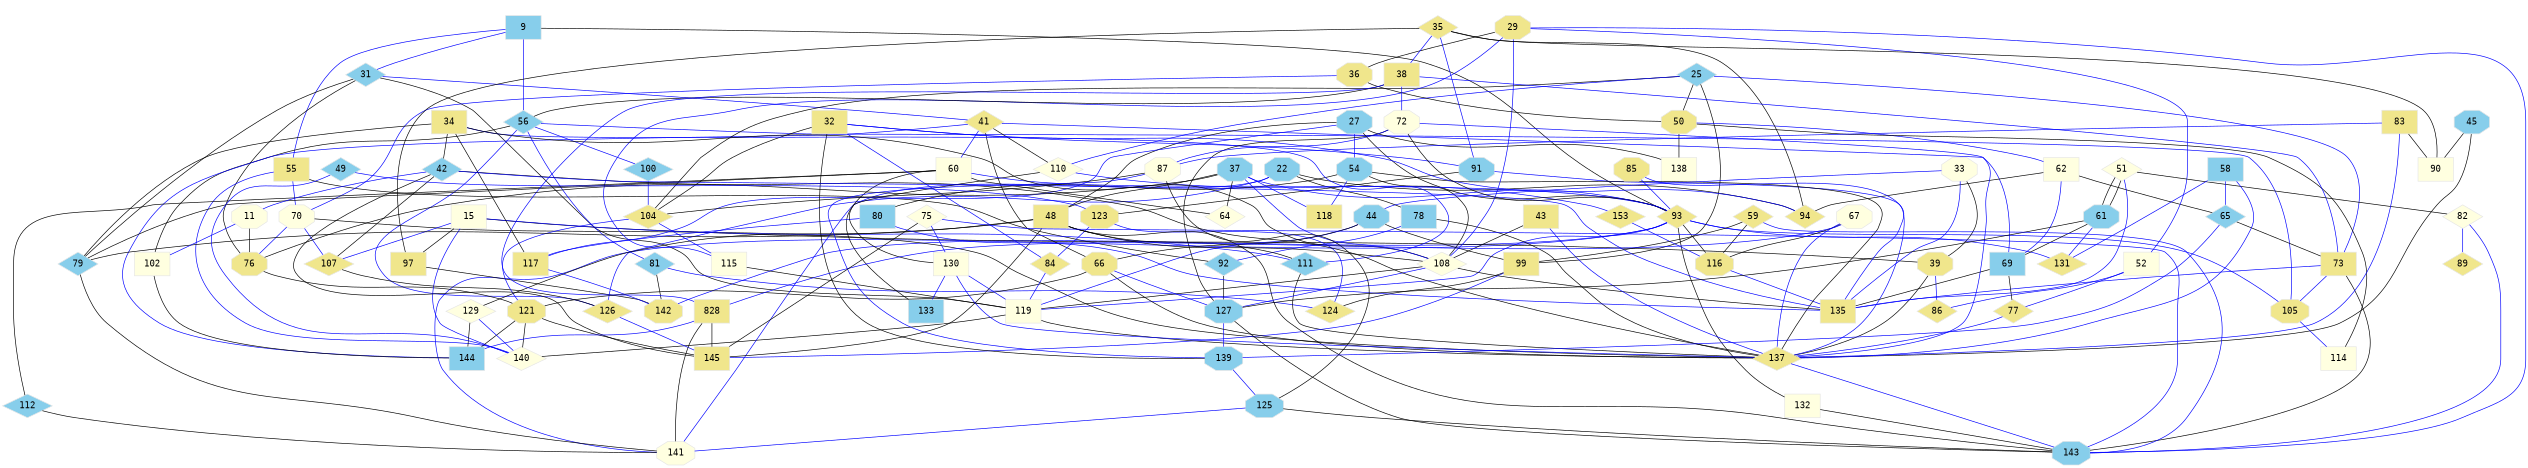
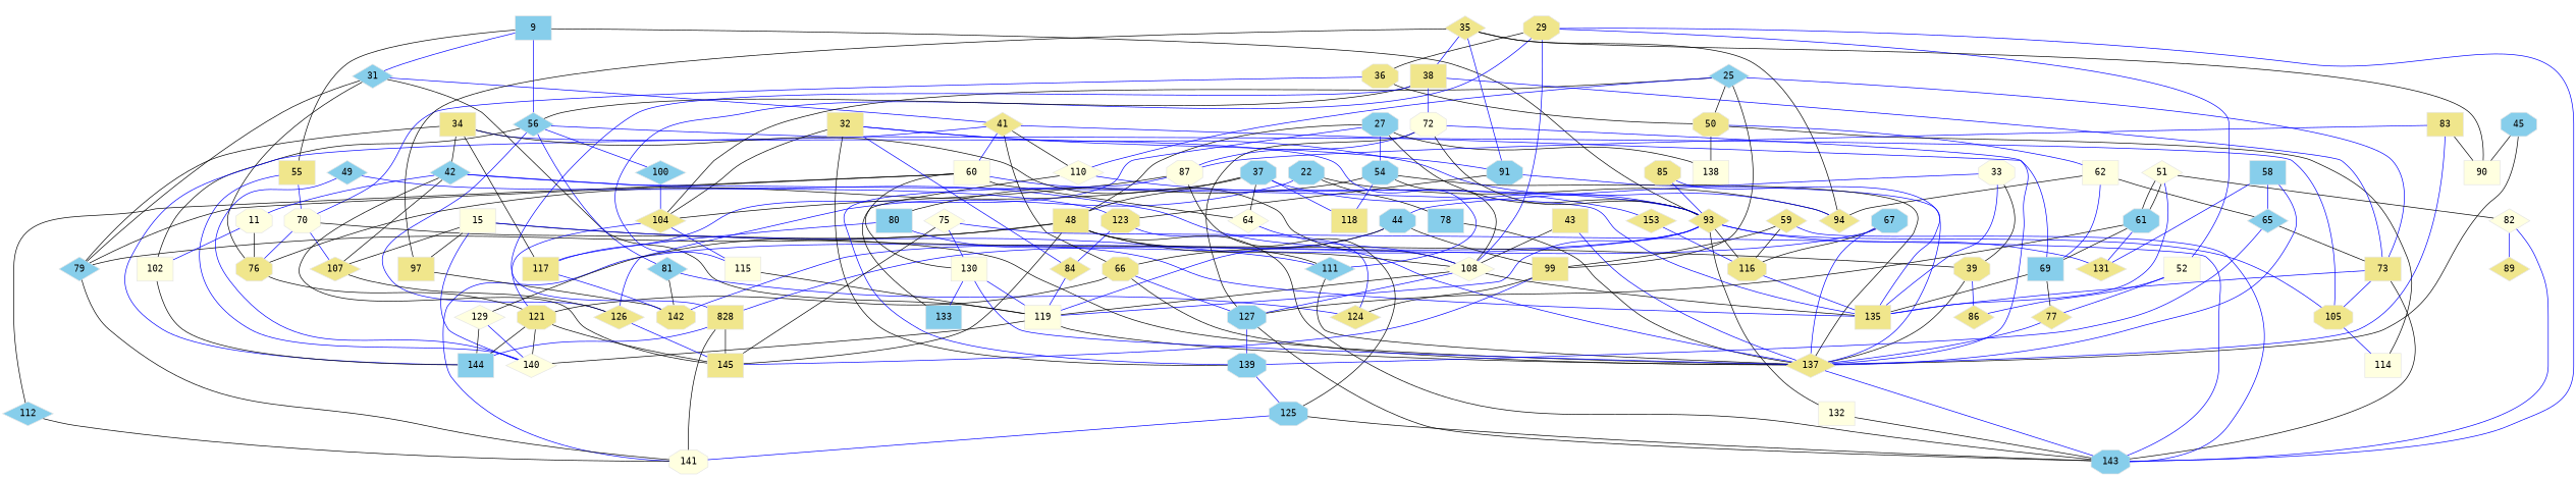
  graph {
    fontname="DejaVu Sans Mono"
    node [color=gray90 fillcolor=khaki fontname="DejaVu Sans Mono" shape=diamond style=filled]
    edge [color=blue fontname="DejaVu Sans Mono"]
    9 [fillcolor=skyblue shape=box]
    31 [fillcolor=skyblue]
    55 [shape=box super="+17"]
    56 [fillcolor=skyblue super="+21"]
    93 [super="+74+2+88"]
    41
    76 [shape=octagon super="+12"]
    79 [fillcolor=skyblue super="+10"]
    119 [fillcolor=lightyellow shape=box super="+68"]
    140 [fillcolor=lightyellow super="+122"]
    70 [fillcolor=lightyellow shape=octagon]
-   92 [fillcolor=skyblue]
    126 [super="+5"]
    81 [fillcolor=skyblue]
    100 [fillcolor=skyblue]
    102 [fillcolor=lightyellow shape=box]
    105 [shape=octagon super="+8"]
    141 [fillcolor=lightyellow shape=octagon]
    131
    116 [shape=octagon]
    142 [shape=octagon]
    132 [fillcolor=lightyellow shape=box]
    15 [fillcolor=lightyellow shape=box]
    39 [shape=octagon]
    97 [shape=box]
    107 [super="+11"]
    111 [fillcolor=skyblue]
    86
    137 [super="+136+53+109+120"]
    22 [fillcolor=skyblue shape=octagon]
    78 [fillcolor=skyblue shape=box]
    94 [super="+6"]
    145 [shape=box super="+14+57"]
    25 [fillcolor=skyblue]
    50 [shape=octagon]
    73 [shape=box super="+63"]
    99 [shape=box]
    104 [super="+4"]
    110 [fillcolor=lightyellow]
    138 [fillcolor=lightyellow shape=box]
    62 [fillcolor=lightyellow shape=box]
    114 [fillcolor=lightyellow shape=box]
    143 [fillcolor=skyblue shape=octagon super="+106"]
    135 [shape=box super="+134"]
    91 [fillcolor=skyblue shape=octagon]
    123 [shape=octagon]
    124
    115 [fillcolor=lightyellow shape=box]
    121 [shape=octagon super="+98"]
    n50 [label=153]
    133 [fillcolor=skyblue shape=box]
    48 [shape=box super="+28+24"]
    108 [fillcolor=lightyellow super="+95+101"]
    129 [fillcolor=lightyellow]
    27 [fillcolor=skyblue shape=octagon]
    54 [fillcolor=skyblue shape=octagon]
    117 [shape=box]
    118 [shape=box]
    80 [fillcolor=skyblue shape=box]
    29 [shape=octagon]
    36 [shape=octagon]
    52 [fillcolor=lightyellow shape=box]
    77
    127 [fillcolor=skyblue shape=octagon super="+26"]
    60 [fillcolor=lightyellow shape=box]
    66 [shape=octagon]
    69 [fillcolor=skyblue shape=box]
    144 [fillcolor=skyblue shape=box super="+19"]
    32 [shape=box super="+3"]
    84
    139 [fillcolor=skyblue shape=octagon]
    125 [fillcolor=skyblue shape=octagon]
    33 [fillcolor=lightyellow shape=octagon]
    44 [fillcolor=skyblue shape=octagon]
    34 [shape=box super="+18+30"]
    42 [fillcolor=skyblue]
    n77 [fillcolor=lightyellow label=11 shape=octagon]
    35
    38 [shape=box]
    90 [fillcolor=lightyellow shape=box]
    72 [fillcolor=lightyellow shape=octagon super="+16"]
    n82 [label=828 shape=box super="+96"]
    37 [fillcolor=skyblue shape=octagon]
    64 [fillcolor=lightyellow]
    87 [fillcolor=lightyellow shape=octagon]
    112 [fillcolor=skyblue]
    130 [fillcolor=lightyellow shape=box super="+103"]
    43 [shape=box]
    45 [fillcolor=skyblue shape=octagon]
    49 [fillcolor=skyblue]
    65 [fillcolor=skyblue]
    51 [fillcolor=lightyellow]
    61 [fillcolor=skyblue shape=octagon]
    82 [fillcolor=lightyellow]
    89
    58 [fillcolor=skyblue shape=box]
    59
-   67 [fillcolor=lightyellow shape=octagon]
+   67 [fillcolor=skyblue shape=octagon]
    75 [fillcolor=lightyellow]
    83 [shape=box]
    85 [shape=octagon]
    9 -- 31
-   9 -- 55
+   9 -- 55 [color=black]
    9 -- 56 [weight=2]
    9 -- 93 [color=black]
    31 -- 41
    31 -- 76 [color=black]
    31 -- 79 [color=black]
    31 -- 119 [color=black]
    55 -- 140
    55 -- 70
-   55 -- 92 [color=black]
    56 -- 126 [weight=2]
    56 -- 81
    56 -- 100
    56 -- 102 [color=black weight=2]
    56 -- 105
    93 -- 119
    93 -- 105 [weight=3]
    93 -- 141
    93 -- 131
    93 -- 116 [color=black]
    93 -- 142
    93 -- 132 [color=black]
    41 -- 110 [color=black]
    41 -- 60
    41 -- 66 [color=black]
    41 -- 69
    41 -- 144
    76 -- 121 [color=black]
    79 -- 141 [color=black]
    119 -- 140 [color=black]
    119 -- 137 [color=black weight=2]
    70 -- 76
    70 -- 107
    70 -- 137 [color=black]
-   92 -- 127 [color=black]
    126 -- 145 [weight=2]
    81 -- 142 [color=black]
    81 -- 124
    100 -- 104
    102 -- 144 [color=black]
    105 -- 114
    116 -- 135
    132 -- 143 [color=black]
    15 -- 140
    15 -- 39 [color=black]
    15 -- 97 [color=black]
-   15 -- 107 [weight=2]
+   15 -- 107 [color=black weight=2]
    15 -- 111
    39 -- 86
    39 -- 137 [color=black]
    97 -- 142 [color=black]
    107 -- 126 [color=black]
    111 -- 137 [color=black]
    137 -- 143 [weight=2]
    22 -- 126
-   22 -- 141
    22 -- 78 [color=black]
    22 -- 94 [color=black weight=2]
-   78 -- 92
    78 -- 137 [color=black]
    25 -- 50 [color=black]
    25 -- 73 [weight=2]
    25 -- 99 [color=black]
    25 -- 104 [color=black]
    25 -- 110
    50 -- 138 [color=black]
    50 -- 62
    50 -- 114 [color=black]
    73 -- 105
    73 -- 143 [color=black weight=2]
    73 -- 135
    99 -- 145
    99 -- 124 [color=black]
    104 -- 115
    104 -- 121
    110 -- n50
    110 -- 133 [color=black]
    62 -- 94 [color=black]
    62 -- 69
    62 -- 65 [color=black]
    91 -- 137
    91 -- 123 [color=black]
    123 -- 124
    123 -- 84
    115 -- 119 [color=black]
    121 -- 140 [color=black weight=2]
    121 -- 145 [color=black]
    121 -- 144 [color=black]
    n50 -- 116
    48 -- 79 [color=black]
    48 -- 111 [color=black]
    48 -- 145 [color=black]
    48 -- 143 [color=black]
    48 -- 108 [color=black weight=2]
    48 -- 129 [color=black]
    108 -- 119 [color=black]
    108 -- 135 [color=black]
    108 -- 127
    129 -- 140
    129 -- 144 [color=black]
    27 -- 93 [color=black]
    27 -- 138 [color=black]
    27 -- 48 [color=black]
    27 -- 54
    27 -- 117
    54 -- 137 [color=black]
    54 -- 108 [color=black]
    54 -- 118
    54 -- 80 [color=black]
    117 -- 142
    80 -- 135
    80 -- 117
    29 -- 143
    29 -- 115
    29 -- 108
    29 -- 36 [color=black]
    29 -- 52
    36 -- 70
    36 -- 50 [color=black]
    52 -- 86
    52 -- 77
    77 -- 137 [weight=2]
    127 -- 143 [color=black]
    127 -- 139
    60 -- 93
    60 -- 79 [color=black]
    60 -- 64 [color=black]
    60 -- 112 [color=black]
    60 -- 130 [color=black]
    66 -- 137 [color=black weight=2]
    66 -- 121 [color=black]
    66 -- 127
    69 -- 135 [color=black]
    69 -- 77 [color=black]
    32 -- 94
    32 -- 104 [color=black weight=2]
    32 -- 91
    32 -- 84
    32 -- 139 [color=black]
    84 -- 119
    139 -- 125
    125 -- 141
    125 -- 143 [color=black]
    33 -- 39 [color=black]
    33 -- 135
    33 -- 44
    44 -- 119
    44 -- 99 [color=black]
    44 -- 66 [color=black]
    34 -- 79 [color=black]
    34 -- 111
    34 -- 108 [color=black]
    34 -- 117 [color=black]
    34 -- 42 [color=black]
    42 -- 107 [color=black]
-   42 -- 137 [color=black]
+   42 -- 137
    42 -- 145 [color=black]
    42 -- 135
    42 -- n77
    n77 -- 76 [color=black]
    n77 -- 102
    35 -- 97 [color=black]
    35 -- 94 [color=black]
    35 -- 91
    35 -- 38
    35 -- 90 [color=black]
    38 -- 56 [color=black]
    38 -- 73
    38 -- 72
    38 -- n82
    72 -- 93 [color=black]
    72 -- 137
    72 -- 127 [color=black]
    72 -- 87
    n82 -- 141 [color=black weight=2]
    n82 -- 145 [color=black]
    n82 -- 144
    37 -- 93
    37 -- 76 [color=black]
    37 -- 48 [color=black]
    37 -- 118
    37 -- 64 [color=black]
-   37 -- 108
+   64 -- 108
    87 -- 104 [color=black]
    87 -- 139
    87 -- 125 [color=black]
    112 -- 141 [color=black]
    130 -- 119
    130 -- 137 [weight=2]
    130 -- 133
    43 -- 137
    43 -- 108 [color=black]
    45 -- 137 [color=black]
    45 -- 90 [color=black]
    49 -- 140
    49 -- 123
    65 -- 73 [color=black]
    65 -- 139
    51 -- 135
    51 -- 61 [color=black]
    51 -- 61 [color=black]
    51 -- 82 [color=black]
    61 -- 131
    61 -- 127 [color=black]
    61 -- 69 [color=black]
    82 -- 143
    82 -- 89
    58 -- 131
    58 -- 137
    58 -- 65
    59 -- 116 [color=black]
    59 -- 99 [color=black]
    59 -- 143
    67 -- 116 [color=black]
    67 -- 137
    67 -- n82
    75 -- 145 [color=black]
    75 -- 143
    75 -- 130
    83 -- 137
    83 -- 90 [color=black]
    83 -- 87
    85 -- 93
    85 -- 135
  }
